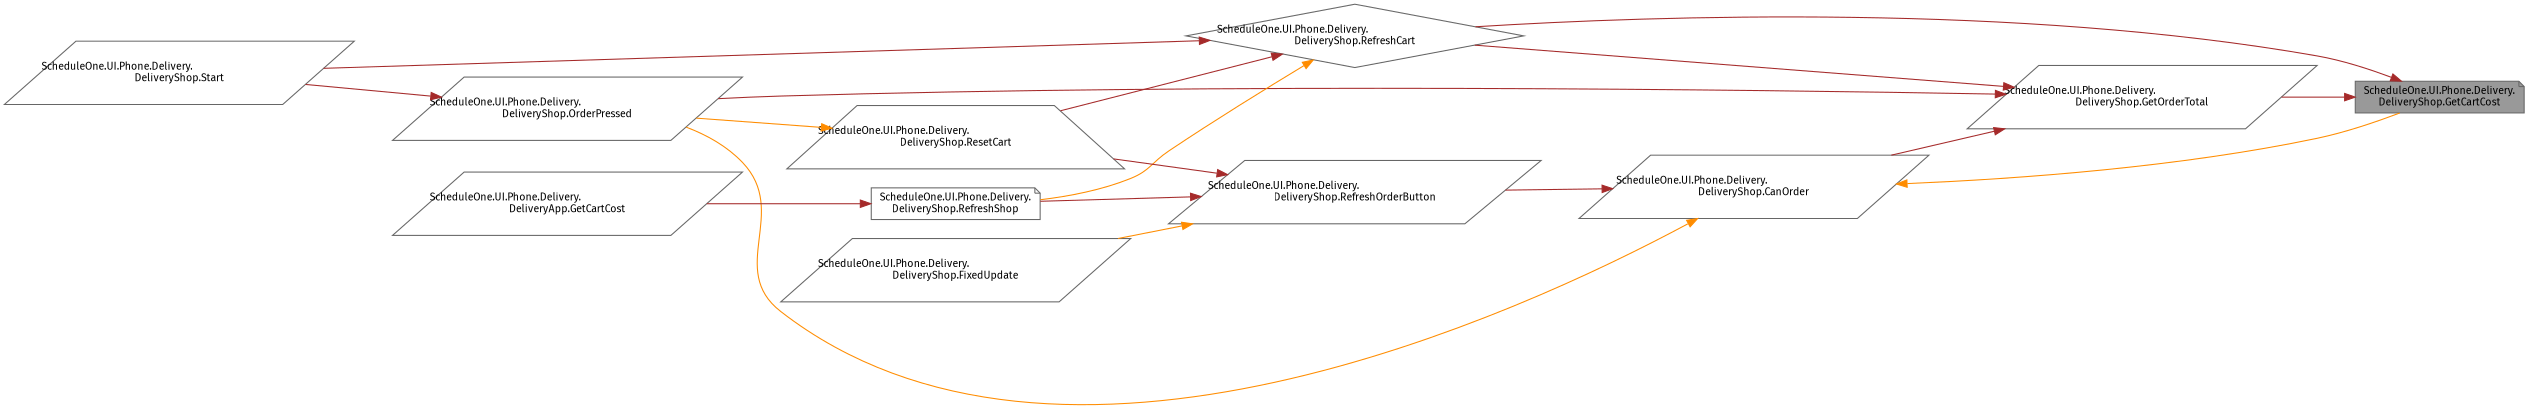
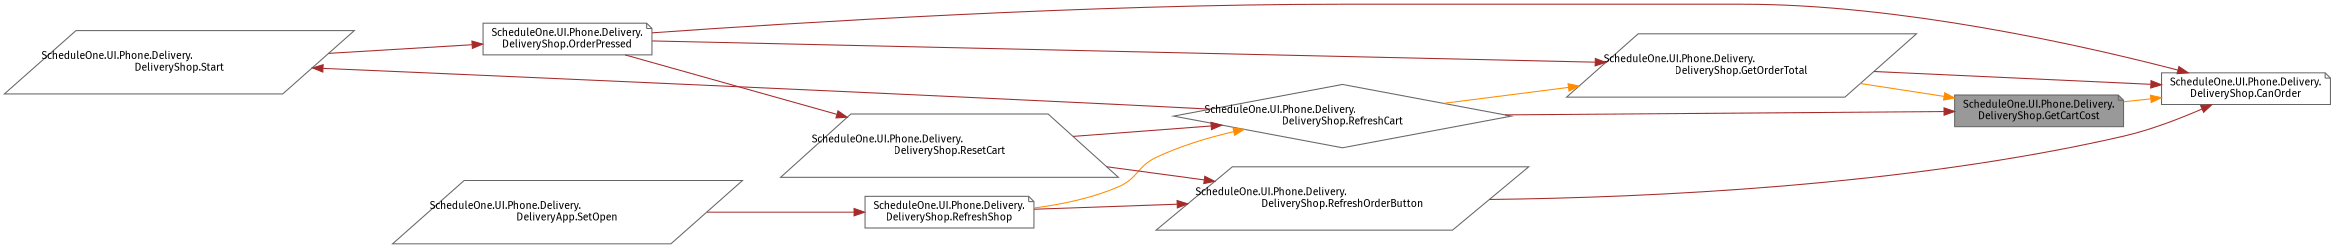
  digraph {
    fontname="Fira Sans"
    rankdir=RL
    node [color=grey40 fillcolor=white fontname="Fira Sans" fontsize=10 shape=parallelogram style=filled]
    edge [color=brown dir=back fontname="Fira Sans" fontsize=10 labelfontname=Helvetica labelfontsize=10 style=solid]
    n1 [color=gray40 fillcolor=grey60 fontcolor=black height=0.2 label="ScheduleOne.UI.Phone.Delivery.\lDeliveryShop.GetCartCost" shape=note width=0.4]
    n2 [height=0.2 label="ScheduleOne.UI.Phone.Delivery.\lDeliveryShop.GetOrderTotal" width=0.4]
    n3 [height=0.2 label="ScheduleOne.UI.Phone.Delivery.\lDeliveryShop.RefreshCart" shape=diamond width=0.4]
-   n4 [height=0.2 label="ScheduleOne.UI.Phone.Delivery.\lDeliveryShop.CanOrder" width=0.4]
-   n5 [height=0.2 label="ScheduleOne.UI.Phone.Delivery.\lDeliveryShop.OrderPressed" width=0.4]
+   n4 [height=0.2 label="ScheduleOne.UI.Phone.Delivery.\lDeliveryShop.CanOrder" shape=note width=0.4]
+   n5 [height=0.2 label="ScheduleOne.UI.Phone.Delivery.\lDeliveryShop.OrderPressed" shape=note width=0.4]
    n6 [height=0.2 label="ScheduleOne.UI.Phone.Delivery.\lDeliveryShop.RefreshOrderButton" width=0.4]
    n7 [height=0.2 label="ScheduleOne.UI.Phone.Delivery.\lDeliveryShop.Start" width=0.4]
    n8 [height=0.2 label="ScheduleOne.UI.Phone.Delivery.\lDeliveryShop.RefreshShop" shape=note width=0.4]
    n9 [height=0.2 label="ScheduleOne.UI.Phone.Delivery.\lDeliveryShop.ResetCart" shape=trapezium width=0.4]
-   n10 [height=0.2 label="ScheduleOne.UI.Phone.Delivery.\lDeliveryShop.FixedUpdate" width=0.4]
-   n11 [height=0.2 label="ScheduleOne.UI.Phone.Delivery.\lDeliveryApp.GetCartCost" width=0.4]
-   n1 -> n2
+   n11 [height=0.2 label="ScheduleOne.UI.Phone.Delivery.\lDeliveryApp.SetOpen" width=0.4]
+   n1 -> n2 [color=darkorange]
    n1 -> n3
-   n2 -> n3
-   n2 -> n4
+   n2 -> n3 [color=darkorange]
+   n4 -> n2
    n2 -> n5
-   n3 -> n7
+   n7 -> n3
    n3 -> n8 [color=darkorange]
    n3 -> n9
    n4 -> n1 [color=darkorange]
-   n4 -> n5 [color=darkorange]
+   n4 -> n5
    n4 -> n6
    n5 -> n7
    n6 -> n8
    n6 -> n9
-   n6 -> n10 [color=darkorange]
    n8 -> n11
-   n9 -> n5 [color=darkorange]
+   n9 -> n5
  }
